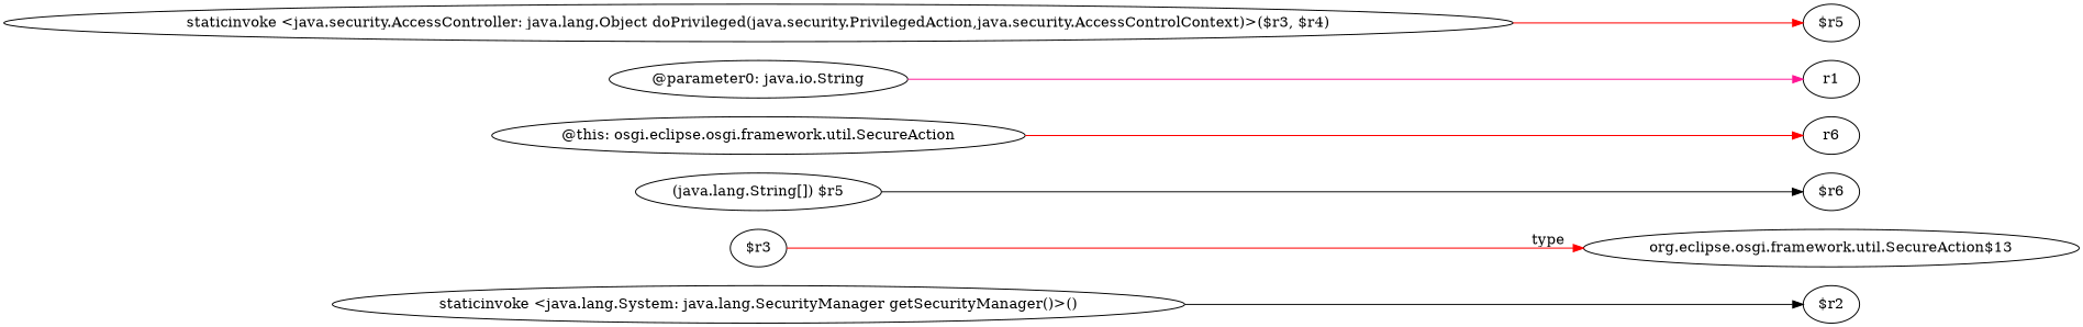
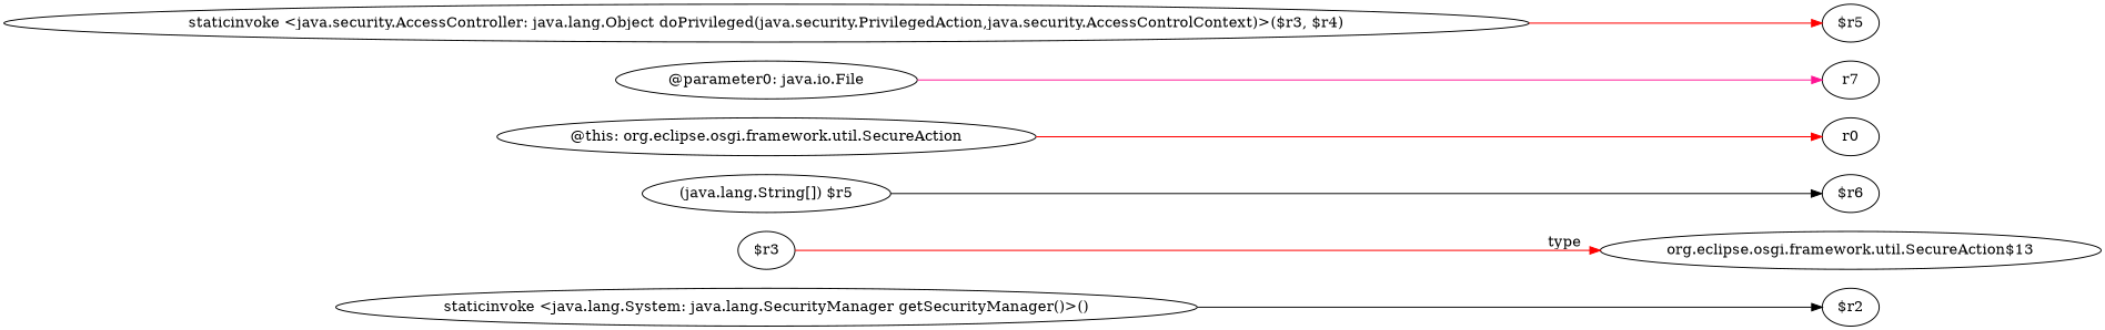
  digraph {
    rankdir=LR
    edge [color=red]
    n1 [label="staticinvoke <java.lang.System: java.lang.SecurityManager getSecurityManager()>()"]
    n2 [label="$r2"]
    n3 [label="org.eclipse.osgi.framework.util.SecureAction$13"]
    n4 [label="$r3"]
    n5 [label="(java.lang.String[]) $r5"]
    n6 [label="$r6"]
-   n7 [label="@this: osgi.eclipse.osgi.framework.util.SecureAction"]
-   n8 [label=r6]
-   n9 [label="@parameter0: java.io.String"]
-   n10 [label=r1]
+   n7 [label="@this: org.eclipse.osgi.framework.util.SecureAction"]
+   n8 [label=r0]
+   n9 [label="@parameter0: java.io.File"]
+   n10 [label=r7]
    n11 [label="staticinvoke <java.security.AccessController: java.lang.Object doPrivileged(java.security.PrivilegedAction,java.security.AccessControlContext)>($r3, $r4)"]
    n12 [label="$r5"]
    n1 -> n2 [color=black]
    n4 -> n3 [label=type]
    n5 -> n6 [color=black]
    n7 -> n8
    n9 -> n10 [color=deeppink]
    n11 -> n12
  }
